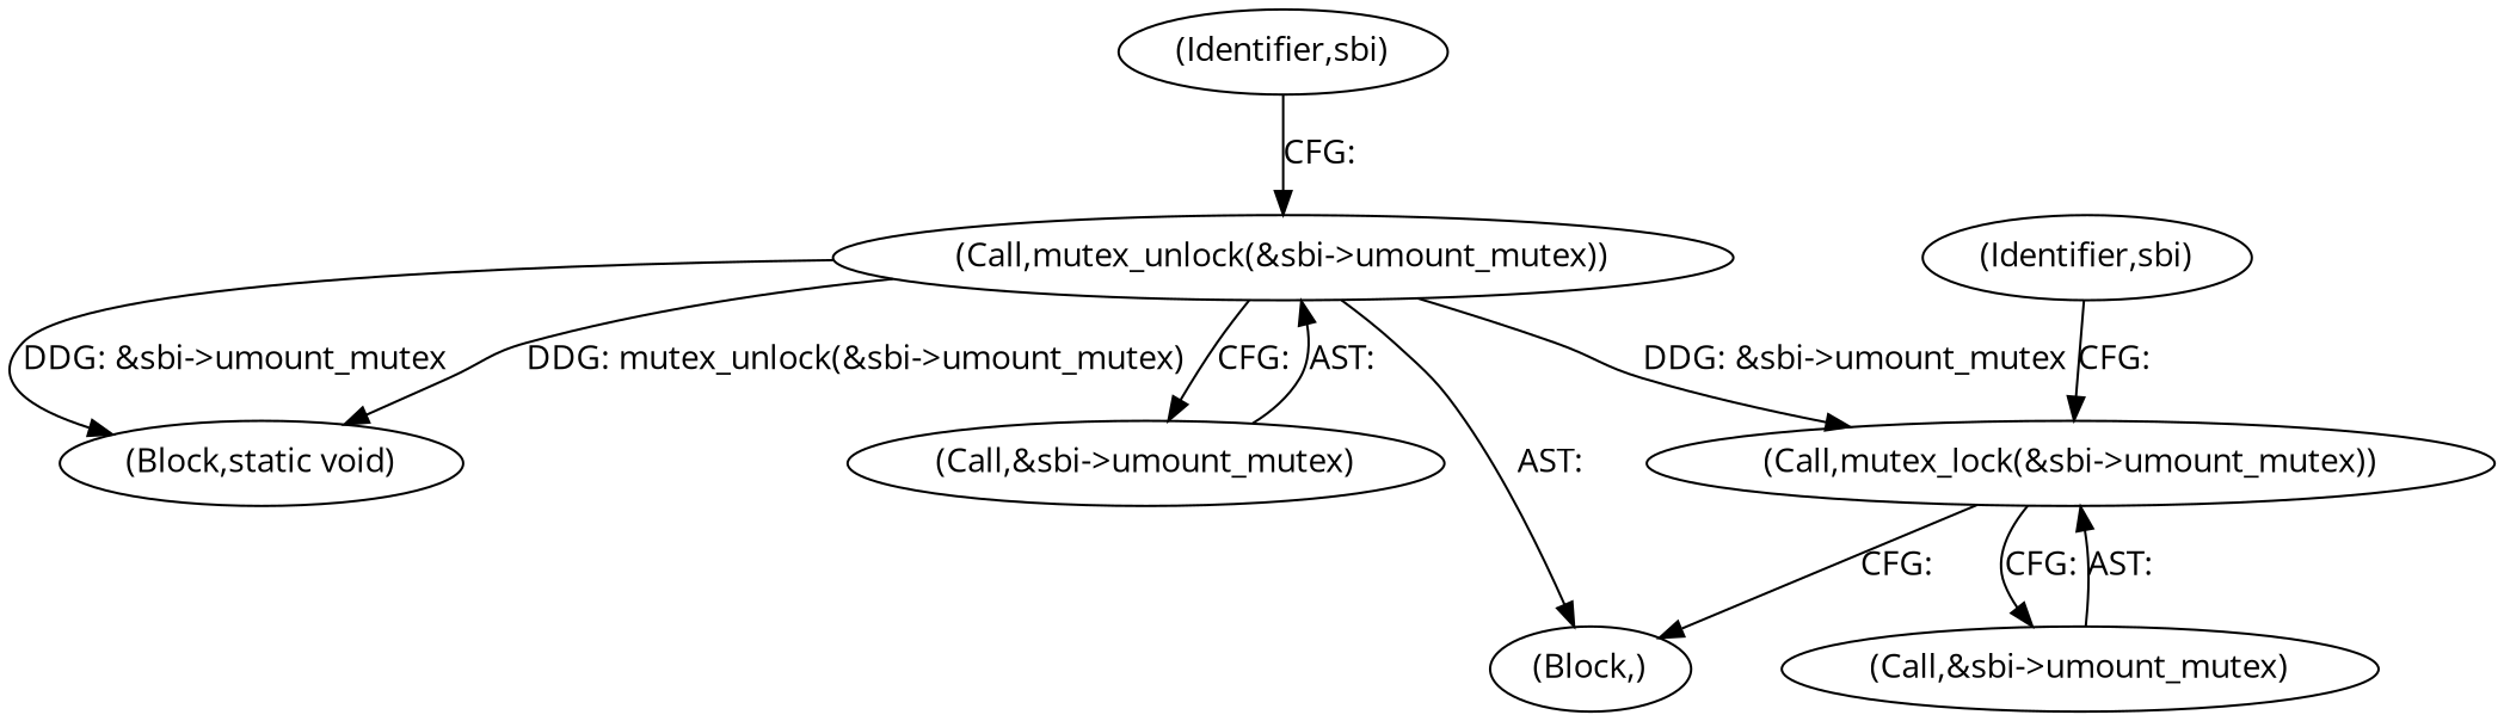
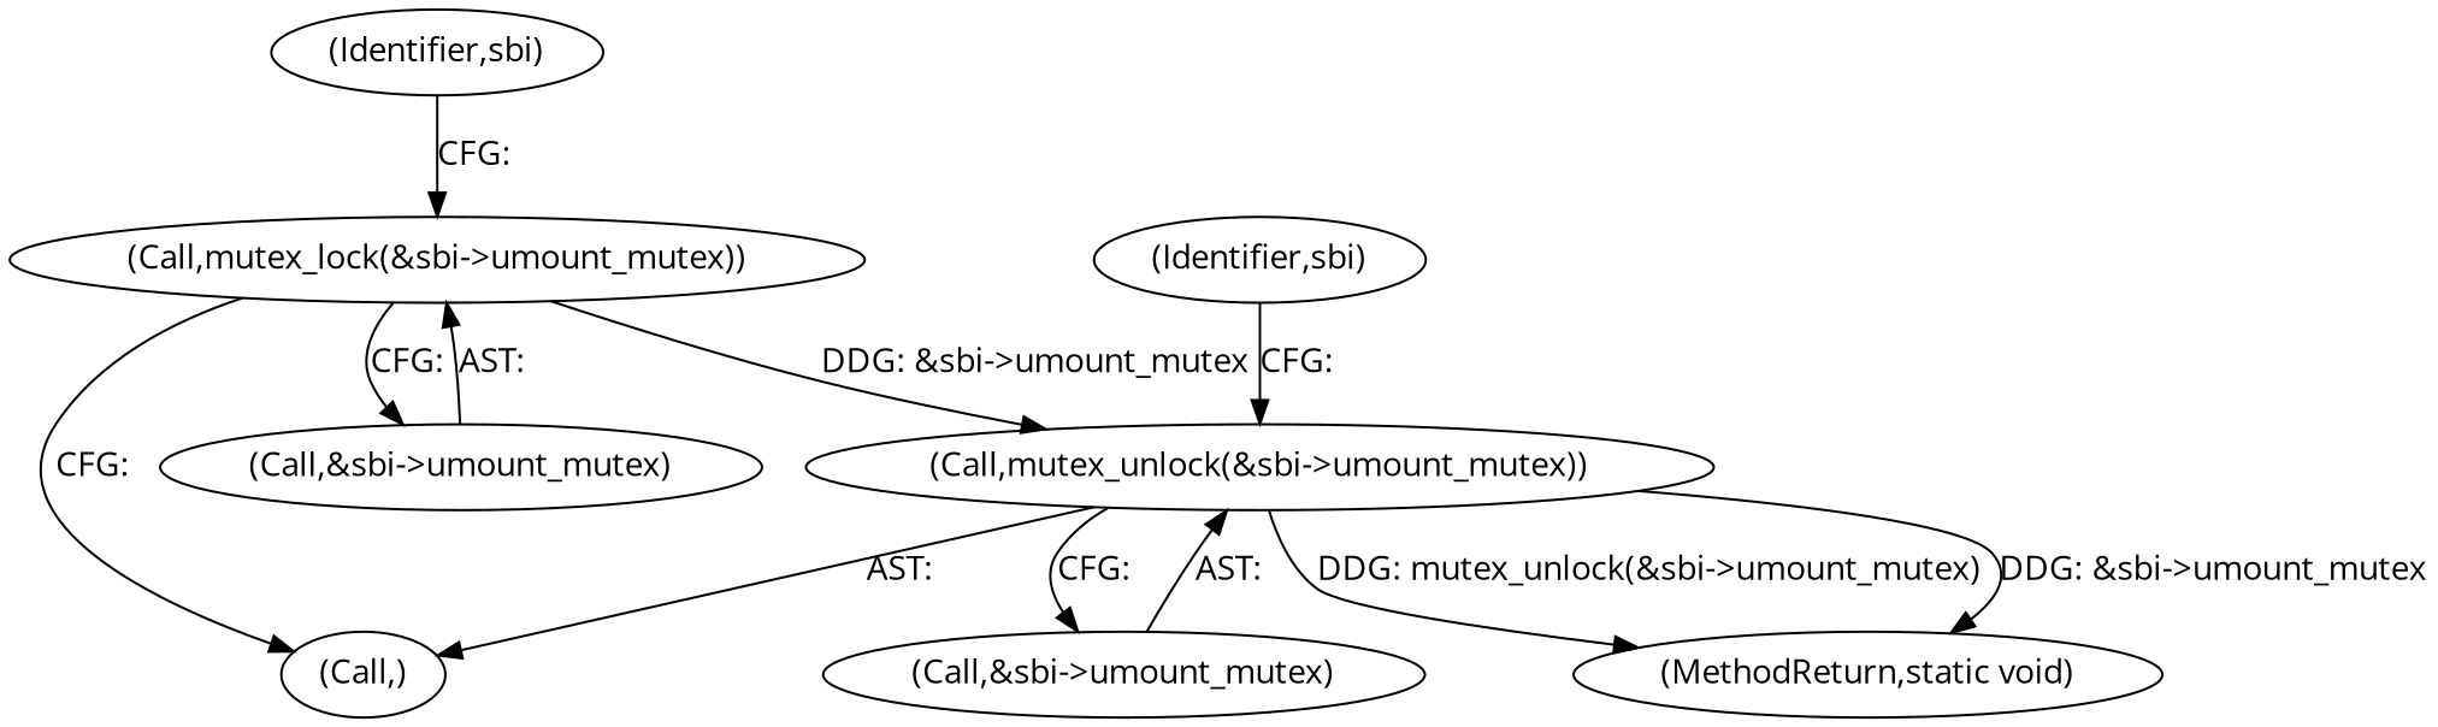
  digraph {
    fontname="Open Sans"
    node [fontname="Open Sans"]
    edge [fontname="Open Sans"]
    n1 [label="(Call,mutex_unlock(&sbi->umount_mutex))"]
-   n2 [label="(Block,static void)"]
+   n2 [label="(MethodReturn,static void)"]
    n3 [label="(Call,&sbi->umount_mutex)"]
-   n4 [label="(Block,)"]
+   n4 [label="(Call,)"]
    n5 [label="(Call,mutex_lock(&sbi->umount_mutex))"]
    n6 [label="(Call,&sbi->umount_mutex)"]
    n7 [label="(Identifier,sbi)"]
    n8 [label="(Identifier,sbi)"]
    n1 -> n2 [label="DDG: &sbi->umount_mutex"]
    n1 -> n2 [label="DDG: mutex_unlock(&sbi->umount_mutex)"]
    n1 -> n3 [label="CFG: "]
    n1 -> n4 [label="AST: "]
    n3 -> n1 [label="AST: "]
-   n1 -> n5 [label="DDG: &sbi->umount_mutex"]
+   n5 -> n1 [label="DDG: &sbi->umount_mutex"]
    n5 -> n4 [label="CFG: "]
    n5 -> n6 [label="CFG: "]
    n6 -> n5 [label="AST: "]
    n7 -> n5 [label="CFG: "]
    n8 -> n1 [label="CFG: "]
  }
